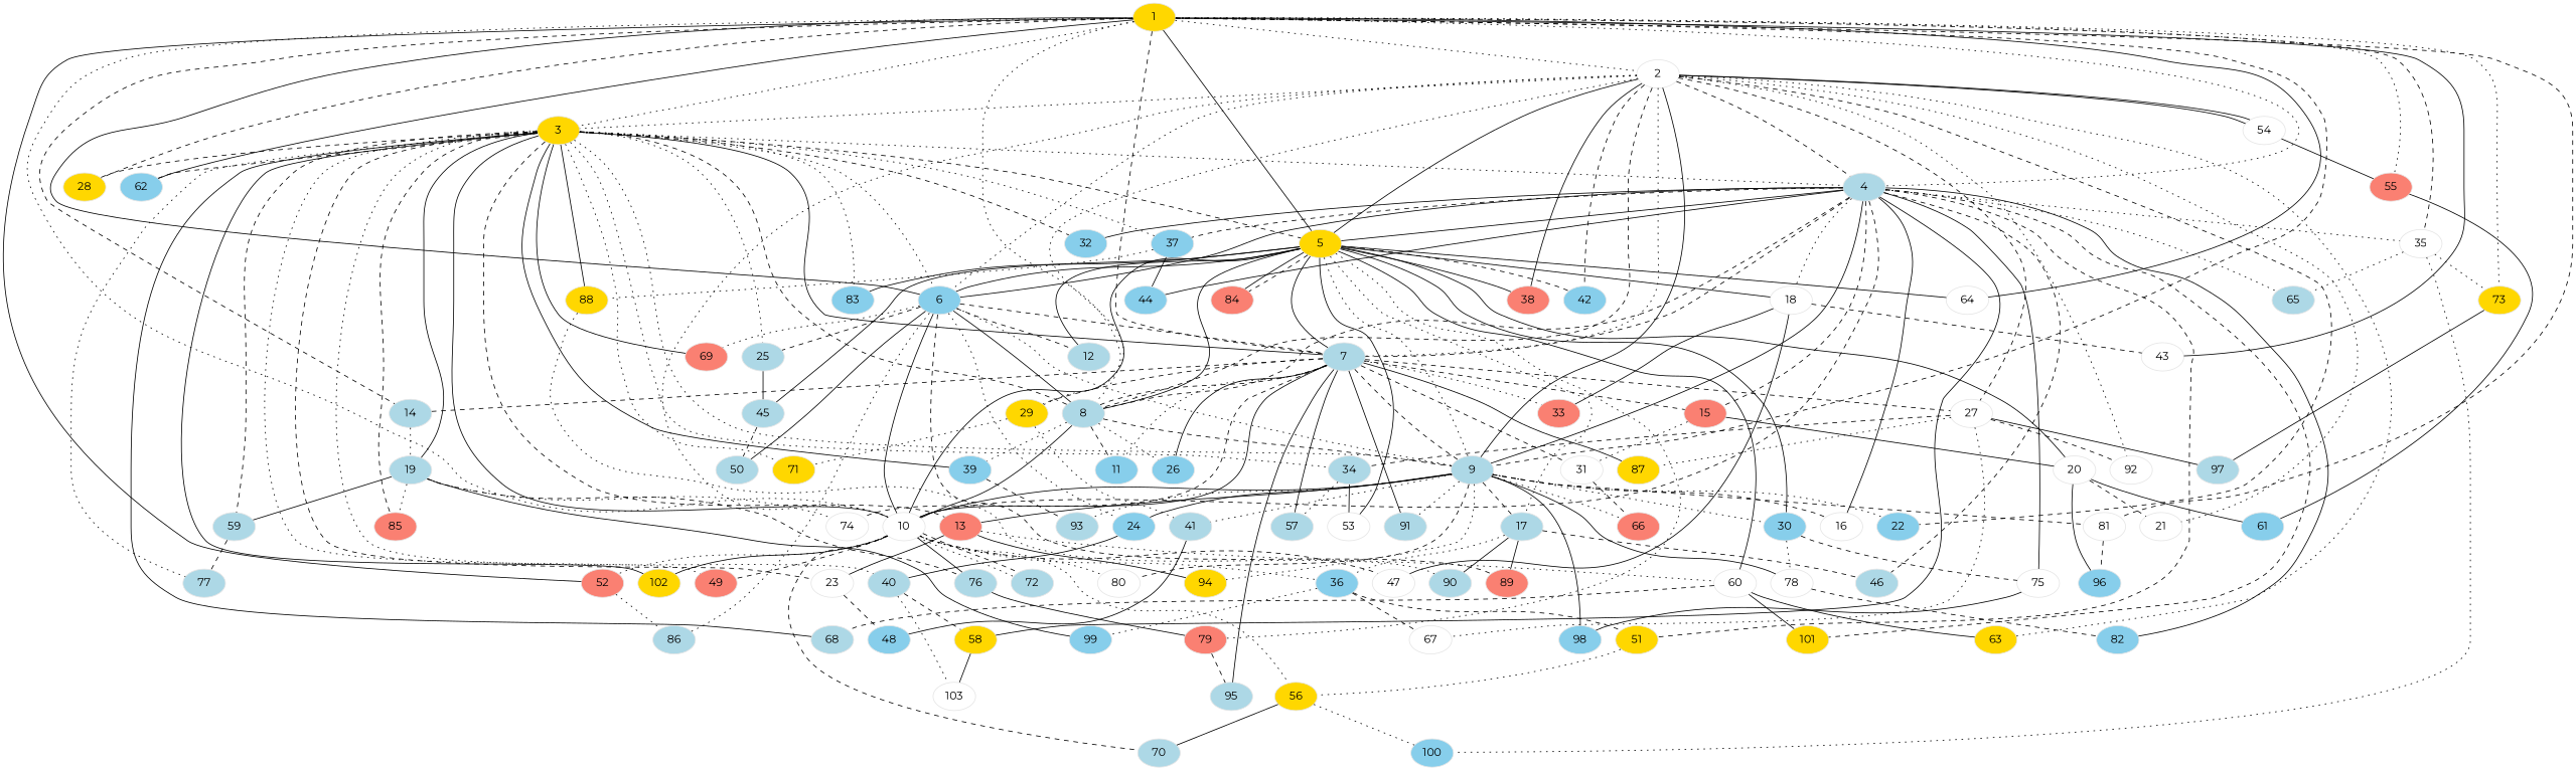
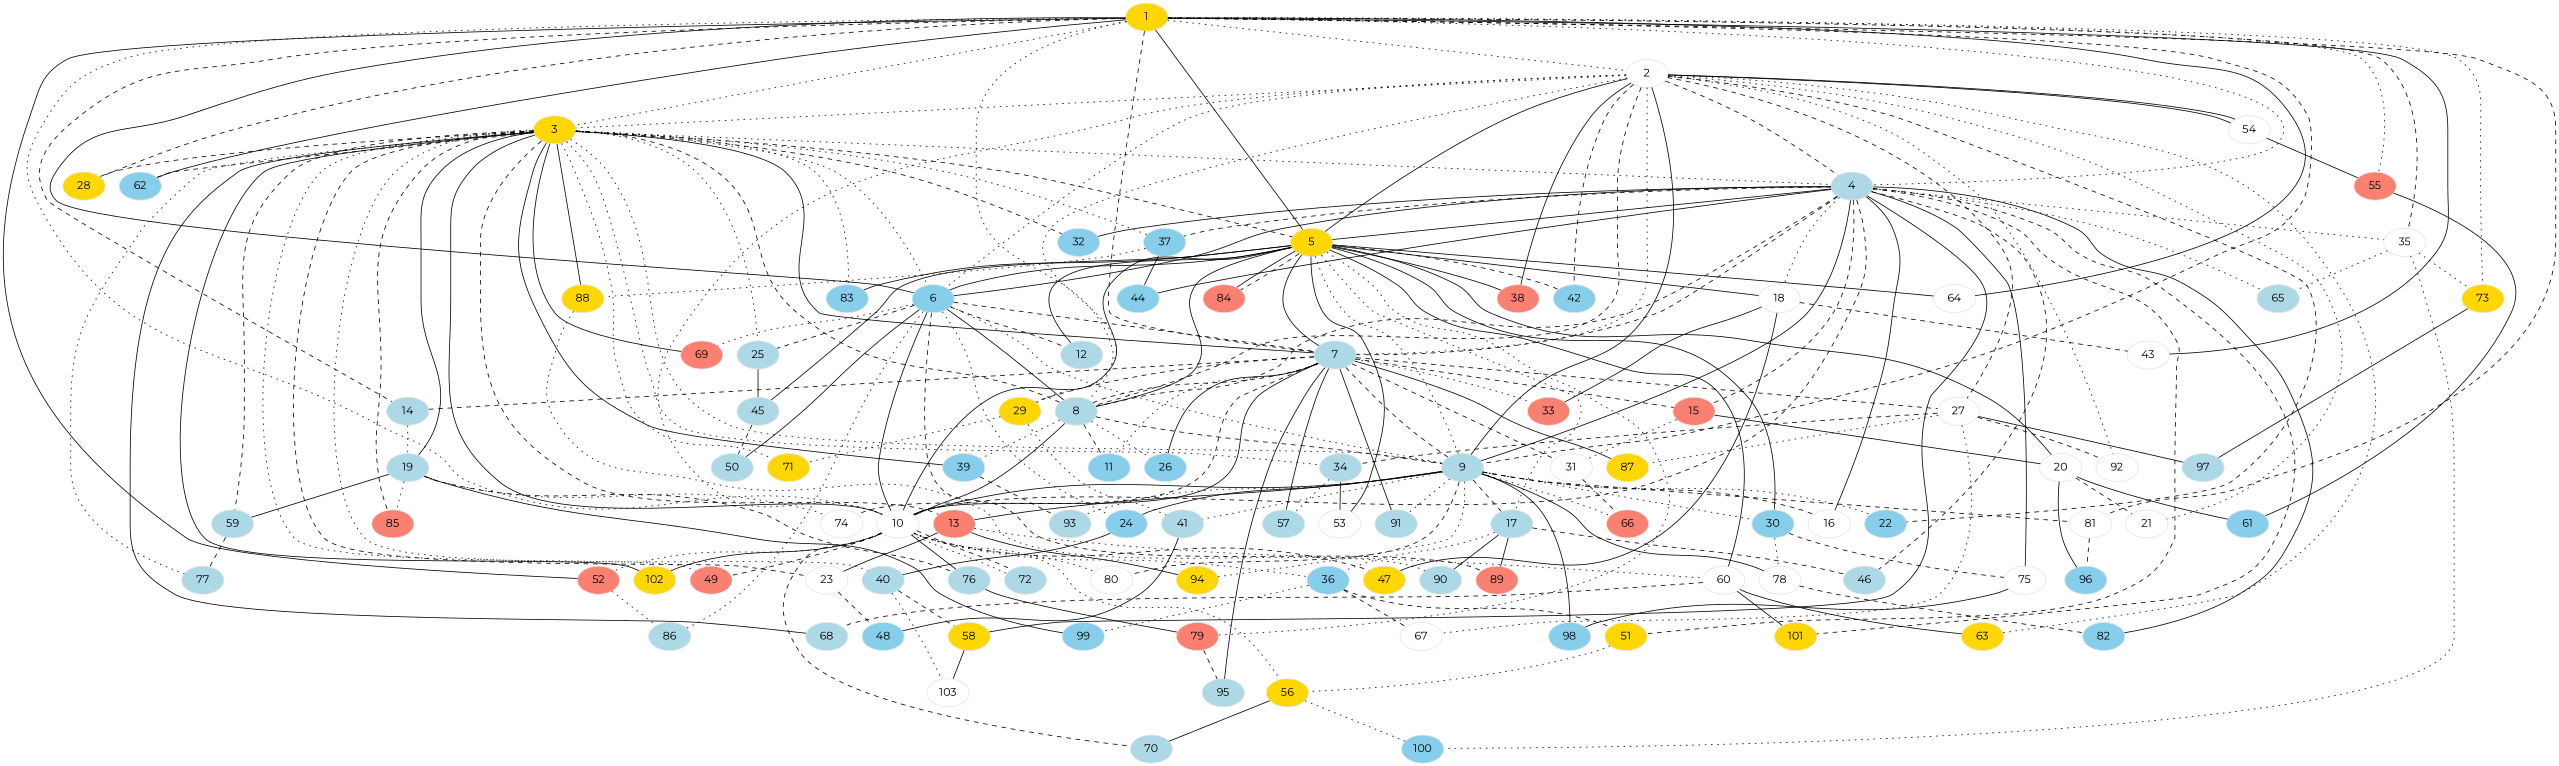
  graph {
    fontname=Montserrat
    node [color=gray90 fillcolor=lightblue fontname=Montserrat style=filled]
    edge [fontname=Montserrat style=solid]
    1 [fillcolor=gold]
    2 [fillcolor=white]
    3 [fillcolor=gold]
    4
    5 [fillcolor=gold]
    6 [fillcolor=skyblue]
    7
    8
    9
    10 [fillcolor=white]
    14
    28 [fillcolor=gold]
    35 [fillcolor=white]
    43 [fillcolor=white]
    52 [fillcolor=salmon]
    55 [fillcolor=salmon]
    62 [fillcolor=skyblue]
    64 [fillcolor=white]
    73 [fillcolor=gold]
    81 [fillcolor=white]
    21 [fillcolor=white]
    22 [fillcolor=skyblue]
    27 [fillcolor=white]
    29 [fillcolor=gold]
    38 [fillcolor=salmon]
    42 [fillcolor=skyblue]
    54 [fillcolor=white]
    63 [fillcolor=gold]
    92 [fillcolor=white]
    13 [fillcolor=salmon]
    19
    23 [fillcolor=white]
    25
    32 [fillcolor=skyblue]
    34
    37 [fillcolor=skyblue]
    39 [fillcolor=skyblue]
    40
    49 [fillcolor=salmon]
    59
    68
    69 [fillcolor=salmon]
    71 [fillcolor=gold]
    77
    83 [fillcolor=skyblue]
    85 [fillcolor=salmon]
    88 [fillcolor=gold]
    102 [fillcolor=gold]
    15 [fillcolor=salmon]
    16 [fillcolor=white]
    18 [fillcolor=white]
    44 [fillcolor=skyblue]
    46
    51 [fillcolor=gold]
    58 [fillcolor=gold]
    65
    75 [fillcolor=white]
    82 [fillcolor=skyblue]
    101 [fillcolor=gold]
    12
    17
    20 [fillcolor=white]
    30 [fillcolor=skyblue]
    45
    53 [fillcolor=white]
    60 [fillcolor=white]
    79 [fillcolor=salmon]
    84 [fillcolor=salmon]
    24 [fillcolor=skyblue]
    50
    86
    89 [fillcolor=salmon]
    11 [fillcolor=skyblue]
    26 [fillcolor=skyblue]
    31 [fillcolor=white]
    33 [fillcolor=salmon]
    57
    74 [fillcolor=white]
    87 [fillcolor=gold]
    91
    95
    41
    66 [fillcolor=salmon]
    78 [fillcolor=white]
    80 [fillcolor=white]
    93
    94 [fillcolor=gold]
    98 [fillcolor=skyblue]
    36 [fillcolor=skyblue]
-   47 [fillcolor=white]
+   47 [fillcolor=gold]
    56 [fillcolor=gold]
    70
    72
    76
    100 [fillcolor=skyblue]
    61 [fillcolor=skyblue]
    97
    96 [fillcolor=skyblue]
    67 [fillcolor=white]
    99 [fillcolor=skyblue]
    48 [fillcolor=skyblue]
    103 [fillcolor=white]
    90
    1 -- 2 [style=dotted]
    1 -- 3 [style=dotted]
    1 -- 4 [style=dotted]
    1 -- 5
    1 -- 6
    1 -- 7 [style=dashed]
    1 -- 8 [style=dotted]
    1 -- 9 [style=dashed]
    1 -- 10 [style=dotted]
    1 -- 14 [style=dashed]
    1 -- 28 [style=dashed]
    1 -- 35 [style=dashed]
    1 -- 43
    1 -- 52
    1 -- 55 [style=dotted]
    1 -- 62
    1 -- 64
    1 -- 73 [style=dotted]
    1 -- 81 [style=dashed]
    2 -- 3 [style=dotted]
    2 -- 4 [style=dashed]
    2 -- 5
    2 -- 6 [style=dotted]
    2 -- 7 [style=dotted]
    2 -- 8 [style=dashed]
    2 -- 9
    2 -- 10 [style=dotted]
    2 -- 21 [style=dotted]
    2 -- 22 [style=dashed]
    2 -- 27 [style=dashed]
    2 -- 29 [style=dotted]
    2 -- 38
    2 -- 42 [style=dashed]
    2 -- 54
    2 -- 54
    2 -- 63 [style=dotted]
    2 -- 92 [style=dotted]
    3 -- 4 [style=dotted]
    3 -- 5 [style=dashed]
    3 -- 6 [style=dotted]
    3 -- 7
    3 -- 8 [style=dashed]
    3 -- 9 [style=dotted]
    3 -- 10
    3 -- 28 [style=dashed]
    3 -- 62 [style=dashed]
    3 -- 13 [style=dashed]
    3 -- 19
    3 -- 23 [style=dashed]
    3 -- 25 [style=dotted]
    3 -- 32 [style=dashed]
    3 -- 34 [style=dotted]
    3 -- 37 [style=dotted]
    3 -- 39
    3 -- 40 [style=dotted]
    3 -- 49 [style=dotted]
    3 -- 59 [style=dashed]
    3 -- 68
    3 -- 69
    3 -- 71 [style=dotted]
    3 -- 77 [style=dotted]
    3 -- 83 [style=dotted]
    3 -- 85 [style=dashed]
    3 -- 88
    3 -- 102
    4 -- 5
    4 -- 6
    4 -- 7 [style=dashed]
    4 -- 8 [style=dashed]
    4 -- 9
    4 -- 10 [style=dashed]
    4 -- 35 [style=dotted]
    4 -- 32
    4 -- 37 [style=dashed]
    4 -- 15 [style=dashed]
    4 -- 16
    4 -- 18 [style=dotted]
    4 -- 44
    4 -- 46 [style=dashed]
    4 -- 51 [style=dashed]
    4 -- 58
    4 -- 65 [style=dotted]
    4 -- 75
    4 -- 82
    4 -- 101 [style=dashed]
    5 -- 6
    5 -- 7
    5 -- 8
    5 -- 9 [style=dotted]
    5 -- 10
    5 -- 64
    5 -- 38
    5 -- 42 [style=dashed]
    5 -- 83
    5 -- 18
    5 -- 12
    5 -- 17 [style=dotted]
    5 -- 20
    5 -- 30
    5 -- 45
    5 -- 53
    5 -- 60
    5 -- 79 [style=dotted]
    5 -- 84
    5 -- 84 [style=dashed]
    6 -- 7 [style=dashed]
    6 -- 8
    6 -- 9 [style=dotted]
    6 -- 10
    6 -- 25 [style=dashed]
    6 -- 69 [style=dotted]
    6 -- 12 [style=dashed]
    6 -- 24 [style=dotted]
    6 -- 50
    6 -- 86 [style=dotted]
    6 -- 89 [style=dashed]
    7 -- 8 [style=dashed]
    7 -- 9 [style=dashed]
    7 -- 10
    7 -- 14 [style=dashed]
    7 -- 27 [style=dashed]
    7 -- 29 [style=dashed]
    7 -- 15 [style=dashed]
    7 -- 11 [style=dotted]
    7 -- 26
    7 -- 31 [style=dashed]
    7 -- 33 [style=dotted]
    7 -- 57
    7 -- 74 [style=dashed]
    7 -- 87
    7 -- 91
    7 -- 95
    8 -- 9 [style=dashed]
    8 -- 10
    8 -- 39 [style=dotted]
    8 -- 11 [style=dashed]
    8 -- 26 [style=dotted]
    9 -- 10
    9 -- 81 [style=dashed]
    9 -- 22 [style=dotted]
    9 -- 13
    9 -- 16 [style=dashed]
    9 -- 17 [style=dashed]
    9 -- 30 [style=dotted]
    9 -- 24
    9 -- 91 [style=dotted]
    9 -- 41 [style=dotted]
    9 -- 66 [style=dotted]
    9 -- 78
    9 -- 80 [style=dashed]
    9 -- 93 [style=dotted]
    9 -- 94 [style=dotted]
    9 -- 98
    10 -- 52 [style=dotted]
    10 -- 49 [style=dashed]
    10 -- 102
    10 -- 80 [style=dotted]
    10 -- 36 [style=dotted]
    10 -- 47 [style=dashed]
    10 -- 56 [style=dotted]
    10 -- 70 [style=dashed]
    10 -- 72 [style=dotted]
    10 -- 72 [style=dashed]
    10 -- 76
    14 -- 19 [style=dotted]
    35 -- 73 [style=dotted]
    35 -- 65 [style=dotted]
    35 -- 100 [style=dotted]
    52 -- 86 [style=dotted]
    55 -- 61
    73 -- 97
    81 -- 96 [style=dashed]
    27 -- 92 [style=dashed]
    27 -- 34 [style=dashed]
    27 -- 87 [style=dotted]
    27 -- 97
    27 -- 67 [style=dotted]
    29 -- 71 [style=dotted]
    29 -- 41 [style=dotted]
    54 -- 55
    13 -- 23
    13 -- 60 [style=dotted]
    13 -- 94
    19 -- 59
    19 -- 85 [style=dotted]
    19 -- 74 [style=dotted]
    19 -- 76 [style=dashed]
    19 -- 99
    23 -- 48 [style=dashed]
    25 -- 45
    34 -- 53
    34 -- 57 [style=dotted]
    37 -- 88 [style=dotted]
    37 -- 44
    39 -- 93 [style=dashed]
    40 -- 58 [style=dashed]
    40 -- 103 [style=dotted]
    59 -- 77 [style=dashed]
    88 -- 90 [style=dotted]
    15 -- 20
    15 -- 31 [style=dotted]
    18 -- 43 [style=dashed]
    18 -- 33
    18 -- 47
    51 -- 56 [style=dotted]
    58 -- 103
    75 -- 98
    17 -- 46 [style=dashed]
    17 -- 89
    17 -- 36 [style=dotted]
    17 -- 90
    20 -- 21 [style=dashed]
    20 -- 61
    20 -- 96
    30 -- 75 [style=dashed]
    30 -- 78 [style=dotted]
    45 -- 50 [style=dashed]
    60 -- 63
    60 -- 68 [style=dashed]
    60 -- 101
    79 -- 95 [style=dashed]
    24 -- 40
    31 -- 66 [style=dashed]
    41 -- 48
    78 -- 82 [style=dashed]
    36 -- 51 [style=dashed]
    36 -- 67 [style=dashed]
    36 -- 99 [style=dotted]
    56 -- 70
    56 -- 100 [style=dotted]
    76 -- 79
  }
